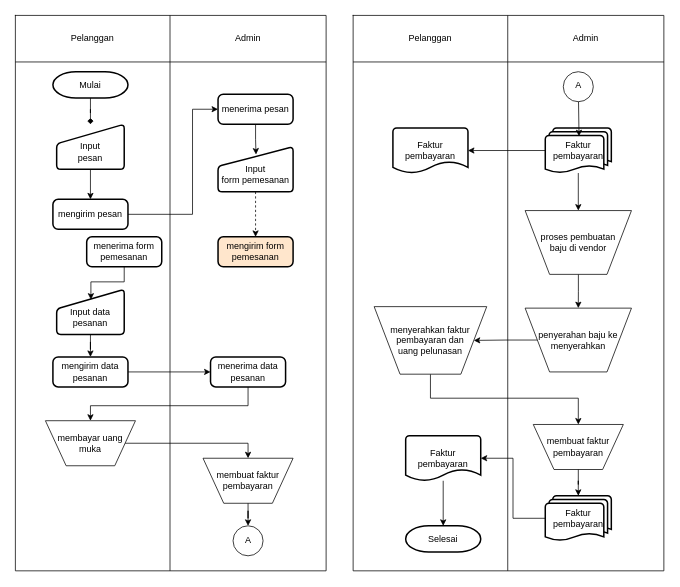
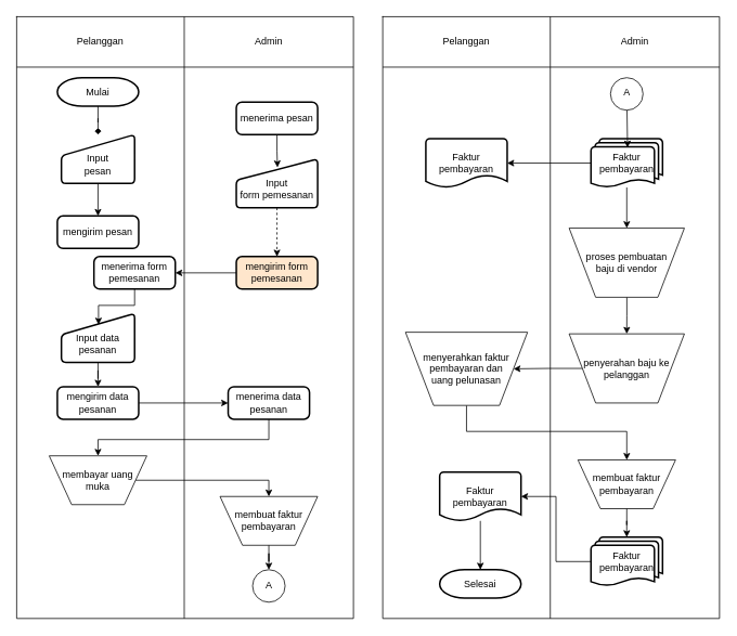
  <mxCell id="0" />
  <mxCell id="1" parent="0" />
  <mxCell id="2" value="" style="shape=table;startSize=0;container=1;collapsible=0;childLayout=tableLayout;movable=1;resizable=1;rotatable=1;deletable=1;editable=1;locked=0;connectable=1;" parent="1" vertex="1"><mxGeometry x="20" y="20" width="414" height="740" as="geometry" /></mxCell>
  <mxCell id="3" value="" style="shape=tableRow;horizontal=0;startSize=0;swimlaneHead=0;swimlaneBody=0;strokeColor=inherit;top=0;left=0;bottom=0;right=0;collapsible=0;dropTarget=0;fillColor=none;points=[[0,0.5],[1,0.5]];portConstraint=eastwest;" parent="2" vertex="1"><mxGeometry width="414" height="62" as="geometry" /></mxCell>
  <mxCell id="4" value="Pelanggan" style="shape=partialRectangle;html=1;whiteSpace=wrap;connectable=0;strokeColor=inherit;overflow=hidden;fillColor=none;top=0;left=0;bottom=0;right=0;pointerEvents=1;" parent="3" vertex="1"><mxGeometry width="206" height="62" as="geometry"><mxRectangle width="206" height="62" as="alternateBounds" /></mxGeometry></mxCell>
  <mxCell id="5" value="Admin" style="shape=partialRectangle;html=1;whiteSpace=wrap;connectable=0;strokeColor=inherit;overflow=hidden;fillColor=none;top=0;left=0;bottom=0;right=0;pointerEvents=1;movable=0;resizable=0;rotatable=0;deletable=0;editable=0;locked=1;" parent="3" vertex="1"><mxGeometry x="206" width="208" height="62" as="geometry"><mxRectangle width="208" height="62" as="alternateBounds" /></mxGeometry></mxCell>
  <mxCell id="6" value="" style="shape=tableRow;horizontal=0;startSize=0;swimlaneHead=0;swimlaneBody=0;strokeColor=inherit;top=0;left=0;bottom=0;right=0;collapsible=0;dropTarget=0;fillColor=none;points=[[0,0.5],[1,0.5]];portConstraint=eastwest;" parent="2" vertex="1"><mxGeometry y="62" width="414" height="678" as="geometry" /></mxCell>
  <mxCell id="7" value="" style="shape=partialRectangle;html=1;whiteSpace=wrap;connectable=0;strokeColor=inherit;overflow=hidden;fillColor=none;top=0;left=0;bottom=0;right=0;pointerEvents=1;" parent="6" vertex="1"><mxGeometry width="206" height="678" as="geometry"><mxRectangle width="206" height="678" as="alternateBounds" /></mxGeometry></mxCell>
  <mxCell id="8" value="" style="shape=partialRectangle;html=1;whiteSpace=wrap;connectable=0;strokeColor=inherit;overflow=hidden;fillColor=none;top=0;left=0;bottom=0;right=0;pointerEvents=1;" parent="6" vertex="1"><mxGeometry x="206" width="208" height="678" as="geometry"><mxRectangle width="208" height="678" as="alternateBounds" /></mxGeometry></mxCell>
  <mxCell id="9" style="edgeStyle=orthogonalEdgeStyle;rounded=0;orthogonalLoop=1;jettySize=auto;html=1;entryX=0.5;entryY=0;entryDx=0;entryDy=0;" parent="1" source="10" target="13" edge="1"><mxGeometry relative="1" as="geometry" /></mxCell>
  <mxCell id="10" value="&lt;br&gt;Input&lt;br&gt;pesan" style="html=1;strokeWidth=2;shape=manualInput;whiteSpace=wrap;rounded=1;size=26;arcSize=11;" parent="1" vertex="1"><mxGeometry x="75" y="165" width="90" height="60" as="geometry" /></mxCell>
  <mxCell id="11" style="edgeStyle=orthogonalEdgeStyle;rounded=0;orthogonalLoop=1;jettySize=auto;html=1;exitX=0.5;exitY=1;exitDx=0;exitDy=0;exitPerimeter=0;endArrow=diamond;" parent="1" source="57" target="10" edge="1"><mxGeometry relative="1" as="geometry"><mxPoint x="120" y="140" as="sourcePoint" /></mxGeometry></mxCell>
- <mxCell id="12" style="edgeStyle=orthogonalEdgeStyle;rounded=0;orthogonalLoop=1;jettySize=auto;html=1;entryX=0;entryY=0.5;entryDx=0;entryDy=0;" parent="1" source="13" target="14" edge="1"><mxGeometry relative="1" as="geometry"><Array as="points"><mxPoint x="256" y="285" /><mxPoint x="256" y="145" /></Array></mxGeometry></mxCell>
  <mxCell id="13" value="mengirim pesan" style="rounded=1;whiteSpace=wrap;html=1;absoluteArcSize=1;arcSize=14;strokeWidth=2;" parent="1" vertex="1"><mxGeometry x="70" y="265" width="100" height="40" as="geometry" /></mxCell>
  <mxCell id="14" value="menerima pesan" style="rounded=1;whiteSpace=wrap;html=1;absoluteArcSize=1;arcSize=14;strokeWidth=2;" parent="1" vertex="1"><mxGeometry x="290" y="125" width="100" height="40" as="geometry" /></mxCell>
  <mxCell id="15" style="edgeStyle=orthogonalEdgeStyle;rounded=0;orthogonalLoop=1;jettySize=auto;html=1;entryX=0.5;entryY=0;entryDx=0;entryDy=0;dashed=1;" parent="1" source="16" target="19" edge="1"><mxGeometry relative="1" as="geometry" /></mxCell>
  <mxCell id="16" value="&lt;br&gt;Input&lt;br&gt;form pemesanan" style="html=1;strokeWidth=2;shape=manualInput;whiteSpace=wrap;rounded=1;size=26;arcSize=11;" parent="1" vertex="1"><mxGeometry x="290" y="195" width="100" height="60" as="geometry" /></mxCell>
  <mxCell id="17" style="edgeStyle=orthogonalEdgeStyle;rounded=0;orthogonalLoop=1;jettySize=auto;html=1;entryX=0.506;entryY=0.172;entryDx=0;entryDy=0;entryPerimeter=0;" parent="1" source="14" target="16" edge="1"><mxGeometry relative="1" as="geometry" /></mxCell>
+ <mxCell id="18" style="edgeStyle=orthogonalEdgeStyle;rounded=0;orthogonalLoop=1;jettySize=auto;html=1;entryX=1;entryY=0.5;entryDx=0;entryDy=0;" parent="1" source="19" target="20" edge="1"><mxGeometry relative="1" as="geometry" /></mxCell>
  <mxCell id="19" value="mengirim form pemesanan" style="rounded=1;whiteSpace=wrap;html=1;absoluteArcSize=1;arcSize=14;strokeWidth=2;fillColor=#ffe6cc;" parent="1" vertex="1"><mxGeometry x="290" y="315" width="100" height="40" as="geometry" /></mxCell>
  <mxCell id="20" value="menerima form&lt;br&gt;pemesanan" style="rounded=1;whiteSpace=wrap;html=1;absoluteArcSize=1;arcSize=14;strokeWidth=2;" parent="1" vertex="1"><mxGeometry x="115" y="315" width="100" height="40" as="geometry" /></mxCell>
  <mxCell id="21" style="edgeStyle=orthogonalEdgeStyle;rounded=0;orthogonalLoop=1;jettySize=auto;html=1;entryX=0.5;entryY=0;entryDx=0;entryDy=0;" parent="1" source="22" target="25" edge="1"><mxGeometry relative="1" as="geometry" /></mxCell>
  <mxCell id="22" value="&lt;br&gt;Input data&lt;br&gt;pesanan" style="html=1;strokeWidth=2;shape=manualInput;whiteSpace=wrap;rounded=1;size=26;arcSize=11;" parent="1" vertex="1"><mxGeometry x="75" y="385" width="90" height="60" as="geometry" /></mxCell>
  <mxCell id="23" style="edgeStyle=orthogonalEdgeStyle;rounded=0;orthogonalLoop=1;jettySize=auto;html=1;entryX=0.507;entryY=0.228;entryDx=0;entryDy=0;entryPerimeter=0;" parent="1" source="20" target="22" edge="1"><mxGeometry relative="1" as="geometry" /></mxCell>
  <mxCell id="24" style="edgeStyle=orthogonalEdgeStyle;rounded=0;orthogonalLoop=1;jettySize=auto;html=1;entryX=0;entryY=0.5;entryDx=0;entryDy=0;" parent="1" source="25" target="27" edge="1"><mxGeometry relative="1" as="geometry" /></mxCell>
  <mxCell id="25" value="mengirim data pesanan" style="rounded=1;whiteSpace=wrap;html=1;absoluteArcSize=1;arcSize=14;strokeWidth=2;" parent="1" vertex="1"><mxGeometry x="70" y="475" width="100" height="40" as="geometry" /></mxCell>
  <mxCell id="26" style="edgeStyle=orthogonalEdgeStyle;rounded=0;orthogonalLoop=1;jettySize=auto;html=1;" parent="1" source="27" target="29" edge="1"><mxGeometry relative="1" as="geometry"><Array as="points"><mxPoint x="330" y="540" /><mxPoint x="120" y="540" /></Array></mxGeometry></mxCell>
  <mxCell id="27" value="menerima data pesanan" style="rounded=1;whiteSpace=wrap;html=1;absoluteArcSize=1;arcSize=14;strokeWidth=2;" parent="1" vertex="1"><mxGeometry x="280" y="475" width="100" height="40" as="geometry" /></mxCell>
  <mxCell id="28" style="edgeStyle=orthogonalEdgeStyle;rounded=0;orthogonalLoop=1;jettySize=auto;html=1;entryX=0.5;entryY=0;entryDx=0;entryDy=0;" parent="1" source="29" target="30" edge="1"><mxGeometry relative="1" as="geometry" /></mxCell>
  <mxCell id="29" value="membayar uang muka" style="verticalLabelPosition=middle;verticalAlign=middle;html=1;shape=trapezoid;perimeter=trapezoidPerimeter;whiteSpace=wrap;size=0.23;arcSize=10;flipV=1;labelPosition=center;align=center;" parent="1" vertex="1"><mxGeometry x="60" y="560" width="120" height="60" as="geometry" /></mxCell>
  <mxCell id="30" value="membuat faktur pembayaran" style="verticalLabelPosition=middle;verticalAlign=middle;html=1;shape=trapezoid;perimeter=trapezoidPerimeter;whiteSpace=wrap;size=0.23;arcSize=10;flipV=1;labelPosition=center;align=center;" parent="1" vertex="1"><mxGeometry x="270" y="610" width="120" height="60" as="geometry" /></mxCell>
  <mxCell id="31" value="" style="verticalLabelPosition=bottom;verticalAlign=top;html=1;shape=mxgraph.flowchart.on-page_reference;align=center;" parent="1" vertex="1"><mxGeometry x="310" y="700" width="40" height="40" as="geometry" /></mxCell>
  <mxCell id="32" style="edgeStyle=orthogonalEdgeStyle;rounded=0;orthogonalLoop=1;jettySize=auto;html=1;entryX=0.5;entryY=0;entryDx=0;entryDy=0;entryPerimeter=0;" parent="1" source="30" target="31" edge="1"><mxGeometry relative="1" as="geometry" /></mxCell>
  <mxCell id="33" value="" style="shape=table;startSize=0;container=1;collapsible=0;childLayout=tableLayout;movable=0;resizable=0;rotatable=0;deletable=0;editable=0;locked=1;connectable=0;" parent="1" vertex="1"><mxGeometry x="470" y="20" width="414" height="740" as="geometry" /></mxCell>
  <mxCell id="34" value="" style="shape=tableRow;horizontal=0;startSize=0;swimlaneHead=0;swimlaneBody=0;strokeColor=inherit;top=0;left=0;bottom=0;right=0;collapsible=0;dropTarget=0;fillColor=none;points=[[0,0.5],[1,0.5]];portConstraint=eastwest;" parent="33" vertex="1"><mxGeometry width="414" height="62" as="geometry" /></mxCell>
  <mxCell id="35" value="Pelanggan" style="shape=partialRectangle;html=1;whiteSpace=wrap;connectable=0;strokeColor=inherit;overflow=hidden;fillColor=none;top=0;left=0;bottom=0;right=0;pointerEvents=1;" parent="34" vertex="1"><mxGeometry width="206" height="62" as="geometry"><mxRectangle width="206" height="62" as="alternateBounds" /></mxGeometry></mxCell>
  <mxCell id="36" value="Admin" style="shape=partialRectangle;html=1;whiteSpace=wrap;connectable=0;strokeColor=inherit;overflow=hidden;fillColor=none;top=0;left=0;bottom=0;right=0;pointerEvents=1;movable=0;resizable=0;rotatable=0;deletable=0;editable=0;locked=1;" parent="34" vertex="1"><mxGeometry x="206" width="208" height="62" as="geometry"><mxRectangle width="208" height="62" as="alternateBounds" /></mxGeometry></mxCell>
  <mxCell id="37" value="" style="shape=tableRow;horizontal=0;startSize=0;swimlaneHead=0;swimlaneBody=0;strokeColor=inherit;top=0;left=0;bottom=0;right=0;collapsible=0;dropTarget=0;fillColor=none;points=[[0,0.5],[1,0.5]];portConstraint=eastwest;" parent="33" vertex="1"><mxGeometry y="62" width="414" height="678" as="geometry" /></mxCell>
  <mxCell id="38" value="" style="shape=partialRectangle;html=1;whiteSpace=wrap;connectable=0;strokeColor=inherit;overflow=hidden;fillColor=none;top=0;left=0;bottom=0;right=0;pointerEvents=1;" parent="37" vertex="1"><mxGeometry width="206" height="678" as="geometry"><mxRectangle width="206" height="678" as="alternateBounds" /></mxGeometry></mxCell>
  <mxCell id="39" value="" style="shape=partialRectangle;html=1;whiteSpace=wrap;connectable=0;strokeColor=inherit;overflow=hidden;fillColor=none;top=0;left=0;bottom=0;right=0;pointerEvents=1;" parent="37" vertex="1"><mxGeometry x="206" width="208" height="678" as="geometry"><mxRectangle width="208" height="678" as="alternateBounds" /></mxGeometry></mxCell>
  <mxCell id="40" value="" style="verticalLabelPosition=bottom;verticalAlign=top;html=1;shape=mxgraph.flowchart.on-page_reference;align=center;" parent="1" vertex="1"><mxGeometry x="750" y="95" width="40" height="40" as="geometry" /></mxCell>
  <mxCell id="41" style="edgeStyle=orthogonalEdgeStyle;rounded=0;orthogonalLoop=1;jettySize=auto;html=1;entryX=0.5;entryY=0;entryDx=0;entryDy=0;" parent="1" source="42" target="47" edge="1"><mxGeometry relative="1" as="geometry" /></mxCell>
  <mxCell id="42" value="Faktur pembayaran" style="strokeWidth=2;html=1;shape=mxgraph.flowchart.multi-document;whiteSpace=wrap;" parent="1" vertex="1"><mxGeometry x="726" y="170" width="88" height="60" as="geometry" /></mxCell>
  <mxCell id="43" style="rounded=0;orthogonalLoop=1;jettySize=auto;html=1;entryX=0.511;entryY=0.183;entryDx=0;entryDy=0;entryPerimeter=0;" parent="1" source="40" target="42" edge="1"><mxGeometry relative="1" as="geometry" /></mxCell>
  <mxCell id="44" value="Faktur pembayaran" style="strokeWidth=2;html=1;shape=mxgraph.flowchart.document2;whiteSpace=wrap;size=0.25;" parent="1" vertex="1"><mxGeometry x="523" y="170" width="100" height="60" as="geometry" /></mxCell>
  <mxCell id="45" style="edgeStyle=orthogonalEdgeStyle;rounded=0;orthogonalLoop=1;jettySize=auto;html=1;entryX=1;entryY=0.5;entryDx=0;entryDy=0;entryPerimeter=0;" parent="1" source="42" target="44" edge="1"><mxGeometry relative="1" as="geometry" /></mxCell>
  <mxCell id="46" style="edgeStyle=orthogonalEdgeStyle;rounded=0;orthogonalLoop=1;jettySize=auto;html=1;entryX=0.5;entryY=0;entryDx=0;entryDy=0;" parent="1" source="47" target="49" edge="1"><mxGeometry relative="1" as="geometry" /></mxCell>
  <mxCell id="47" value="proses pembuatan&lt;br&gt;baju di vendor" style="verticalLabelPosition=middle;verticalAlign=middle;html=1;shape=trapezoid;perimeter=trapezoidPerimeter;whiteSpace=wrap;size=0.23;arcSize=10;flipV=1;labelPosition=center;align=center;" parent="1" vertex="1"><mxGeometry x="699.16" y="280" width="141.67" height="85" as="geometry" /></mxCell>
  <mxCell id="48" style="edgeStyle=orthogonalEdgeStyle;rounded=0;orthogonalLoop=1;jettySize=auto;html=1;entryX=1;entryY=0.5;entryDx=0;entryDy=0;" parent="1" source="49" target="51" edge="1"><mxGeometry relative="1" as="geometry" /></mxCell>
- <mxCell id="49" value="penyerahan baju ke menyerahkan" style="verticalLabelPosition=middle;verticalAlign=middle;html=1;shape=trapezoid;perimeter=trapezoidPerimeter;whiteSpace=wrap;size=0.23;arcSize=10;flipV=1;labelPosition=center;align=center;" parent="1" vertex="1"><mxGeometry x="699.17" y="410" width="141.67" height="85" as="geometry" /></mxCell>
+ <mxCell id="49" value="penyerahan baju ke pelanggan" style="verticalLabelPosition=middle;verticalAlign=middle;html=1;shape=trapezoid;perimeter=trapezoidPerimeter;whiteSpace=wrap;size=0.23;arcSize=10;flipV=1;labelPosition=center;align=center;" parent="1" vertex="1"><mxGeometry x="699.17" y="410" width="141.67" height="85" as="geometry" /></mxCell>
  <mxCell id="50" style="edgeStyle=orthogonalEdgeStyle;rounded=0;orthogonalLoop=1;jettySize=auto;html=1;entryX=0.5;entryY=0;entryDx=0;entryDy=0;" parent="1" source="51" target="52" edge="1"><mxGeometry relative="1" as="geometry"><Array as="points"><mxPoint x="573" y="530" /><mxPoint x="770" y="530" /></Array></mxGeometry></mxCell>
  <mxCell id="51" value="menyerahkan faktur&lt;br&gt;pembayaran dan &lt;br&gt;uang pelunasan" style="verticalLabelPosition=middle;verticalAlign=middle;html=1;shape=trapezoid;perimeter=trapezoidPerimeter;whiteSpace=wrap;size=0.23;arcSize=10;flipV=1;labelPosition=center;align=center;" parent="1" vertex="1"><mxGeometry x="498" y="408" width="150.01" height="90" as="geometry" /></mxCell>
  <mxCell id="52" value="membuat faktur pembayaran" style="verticalLabelPosition=middle;verticalAlign=middle;html=1;shape=trapezoid;perimeter=trapezoidPerimeter;whiteSpace=wrap;size=0.23;arcSize=10;flipV=1;labelPosition=center;align=center;" parent="1" vertex="1"><mxGeometry x="710.01" y="565" width="120" height="60" as="geometry" /></mxCell>
  <mxCell id="53" value="Faktur pembayaran" style="strokeWidth=2;html=1;shape=mxgraph.flowchart.multi-document;whiteSpace=wrap;" parent="1" vertex="1"><mxGeometry x="725.99" y="660" width="88" height="60" as="geometry" /></mxCell>
  <mxCell id="54" style="edgeStyle=orthogonalEdgeStyle;rounded=0;orthogonalLoop=1;jettySize=auto;html=1;entryX=0.5;entryY=0;entryDx=0;entryDy=0;entryPerimeter=0;" parent="1" source="52" target="53" edge="1"><mxGeometry relative="1" as="geometry" /></mxCell>
  <mxCell id="55" value="Faktur pembayaran" style="strokeWidth=2;html=1;shape=mxgraph.flowchart.document2;whiteSpace=wrap;size=0.25;" parent="1" vertex="1"><mxGeometry x="540" y="580" width="100" height="60" as="geometry" /></mxCell>
  <mxCell id="56" style="edgeStyle=orthogonalEdgeStyle;rounded=0;orthogonalLoop=1;jettySize=auto;html=1;entryX=1;entryY=0.5;entryDx=0;entryDy=0;entryPerimeter=0;" parent="1" source="53" target="55" edge="1"><mxGeometry relative="1" as="geometry" /></mxCell>
  <mxCell id="57" value="Mulai" style="strokeWidth=2;html=1;shape=mxgraph.flowchart.terminator;whiteSpace=wrap;" parent="1" vertex="1"><mxGeometry x="70" y="95" width="100" height="35" as="geometry" /></mxCell>
  <mxCell id="58" value="Selesai" style="strokeWidth=2;html=1;shape=mxgraph.flowchart.terminator;whiteSpace=wrap;" parent="1" vertex="1"><mxGeometry x="540" y="700" width="100" height="35" as="geometry" /></mxCell>
  <mxCell id="59" style="edgeStyle=orthogonalEdgeStyle;rounded=0;orthogonalLoop=1;jettySize=auto;html=1;entryX=0.5;entryY=0;entryDx=0;entryDy=0;entryPerimeter=0;" parent="1" source="55" target="58" edge="1"><mxGeometry relative="1" as="geometry" /></mxCell>
  <mxCell id="60" value="A" style="text;html=1;align=center;verticalAlign=middle;resizable=0;points=[];autosize=1;strokeColor=none;fillColor=none;" parent="1" vertex="1"><mxGeometry x="315" y="705" width="30" height="30" as="geometry" /></mxCell>
  <mxCell id="61" value="A" style="text;html=1;align=center;verticalAlign=middle;resizable=0;points=[];autosize=1;strokeColor=none;fillColor=none;" parent="1" vertex="1"><mxGeometry x="755.01" y="97.5" width="30" height="30" as="geometry" /></mxCell>
